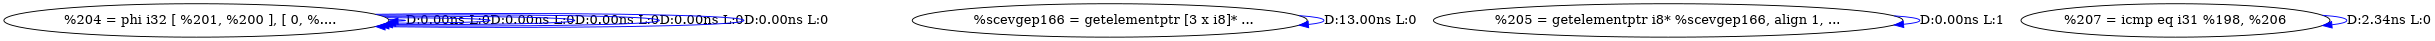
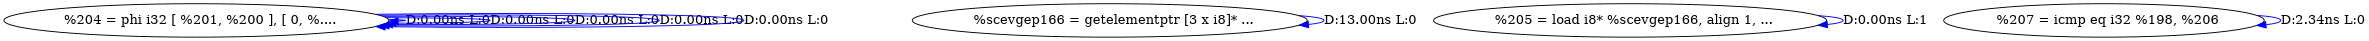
  digraph {
    edge [color=blue]
    n1 [label="  %204 = phi i32 [ %201, %200 ], [ 0, %...."]
    n2 [label="  %scevgep166 = getelementptr [3 x i8]* ..."]
-   n3 [label="%205 = getelementptr i8* %scevgep166, align 1, ..."]
-   n4 [label="%207 = icmp eq i31 %198, %206"]
+   n3 [label="  %205 = load i8* %scevgep166, align 1, ..."]
+   n4 [label="  %207 = icmp eq i32 %198, %206"]
    n1 -> n1 [label="D:0.00ns L:0"]
    n1 -> n1 [label="D:0.00ns L:0"]
    n1 -> n1 [label="D:0.00ns L:0"]
    n1 -> n1 [label="D:0.00ns L:0"]
    n1 -> n1 [label="D:0.00ns L:0"]
    n2 -> n2 [label="D:13.00ns L:0"]
    n3 -> n3 [label="D:0.00ns L:1"]
    n4 -> n4 [label="D:2.34ns L:0"]
  }
